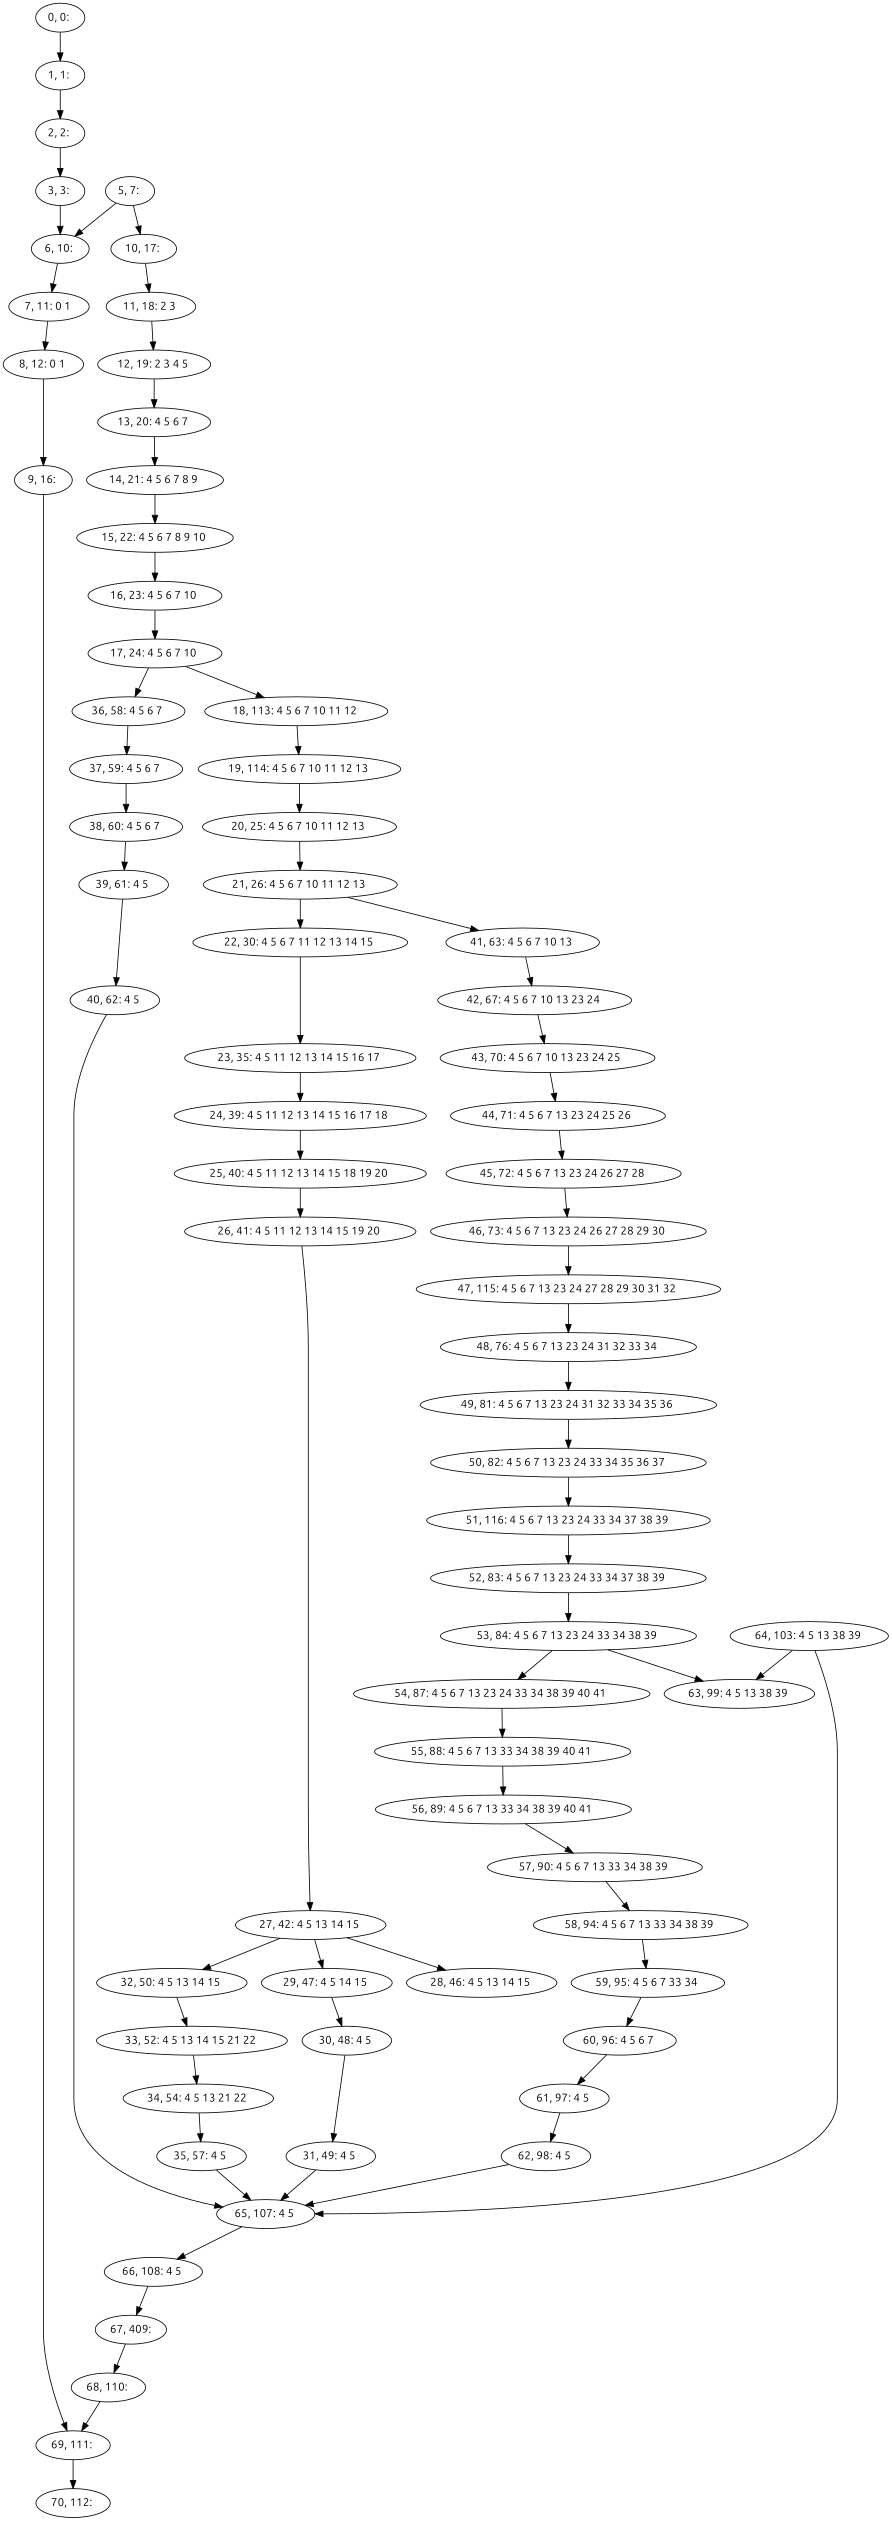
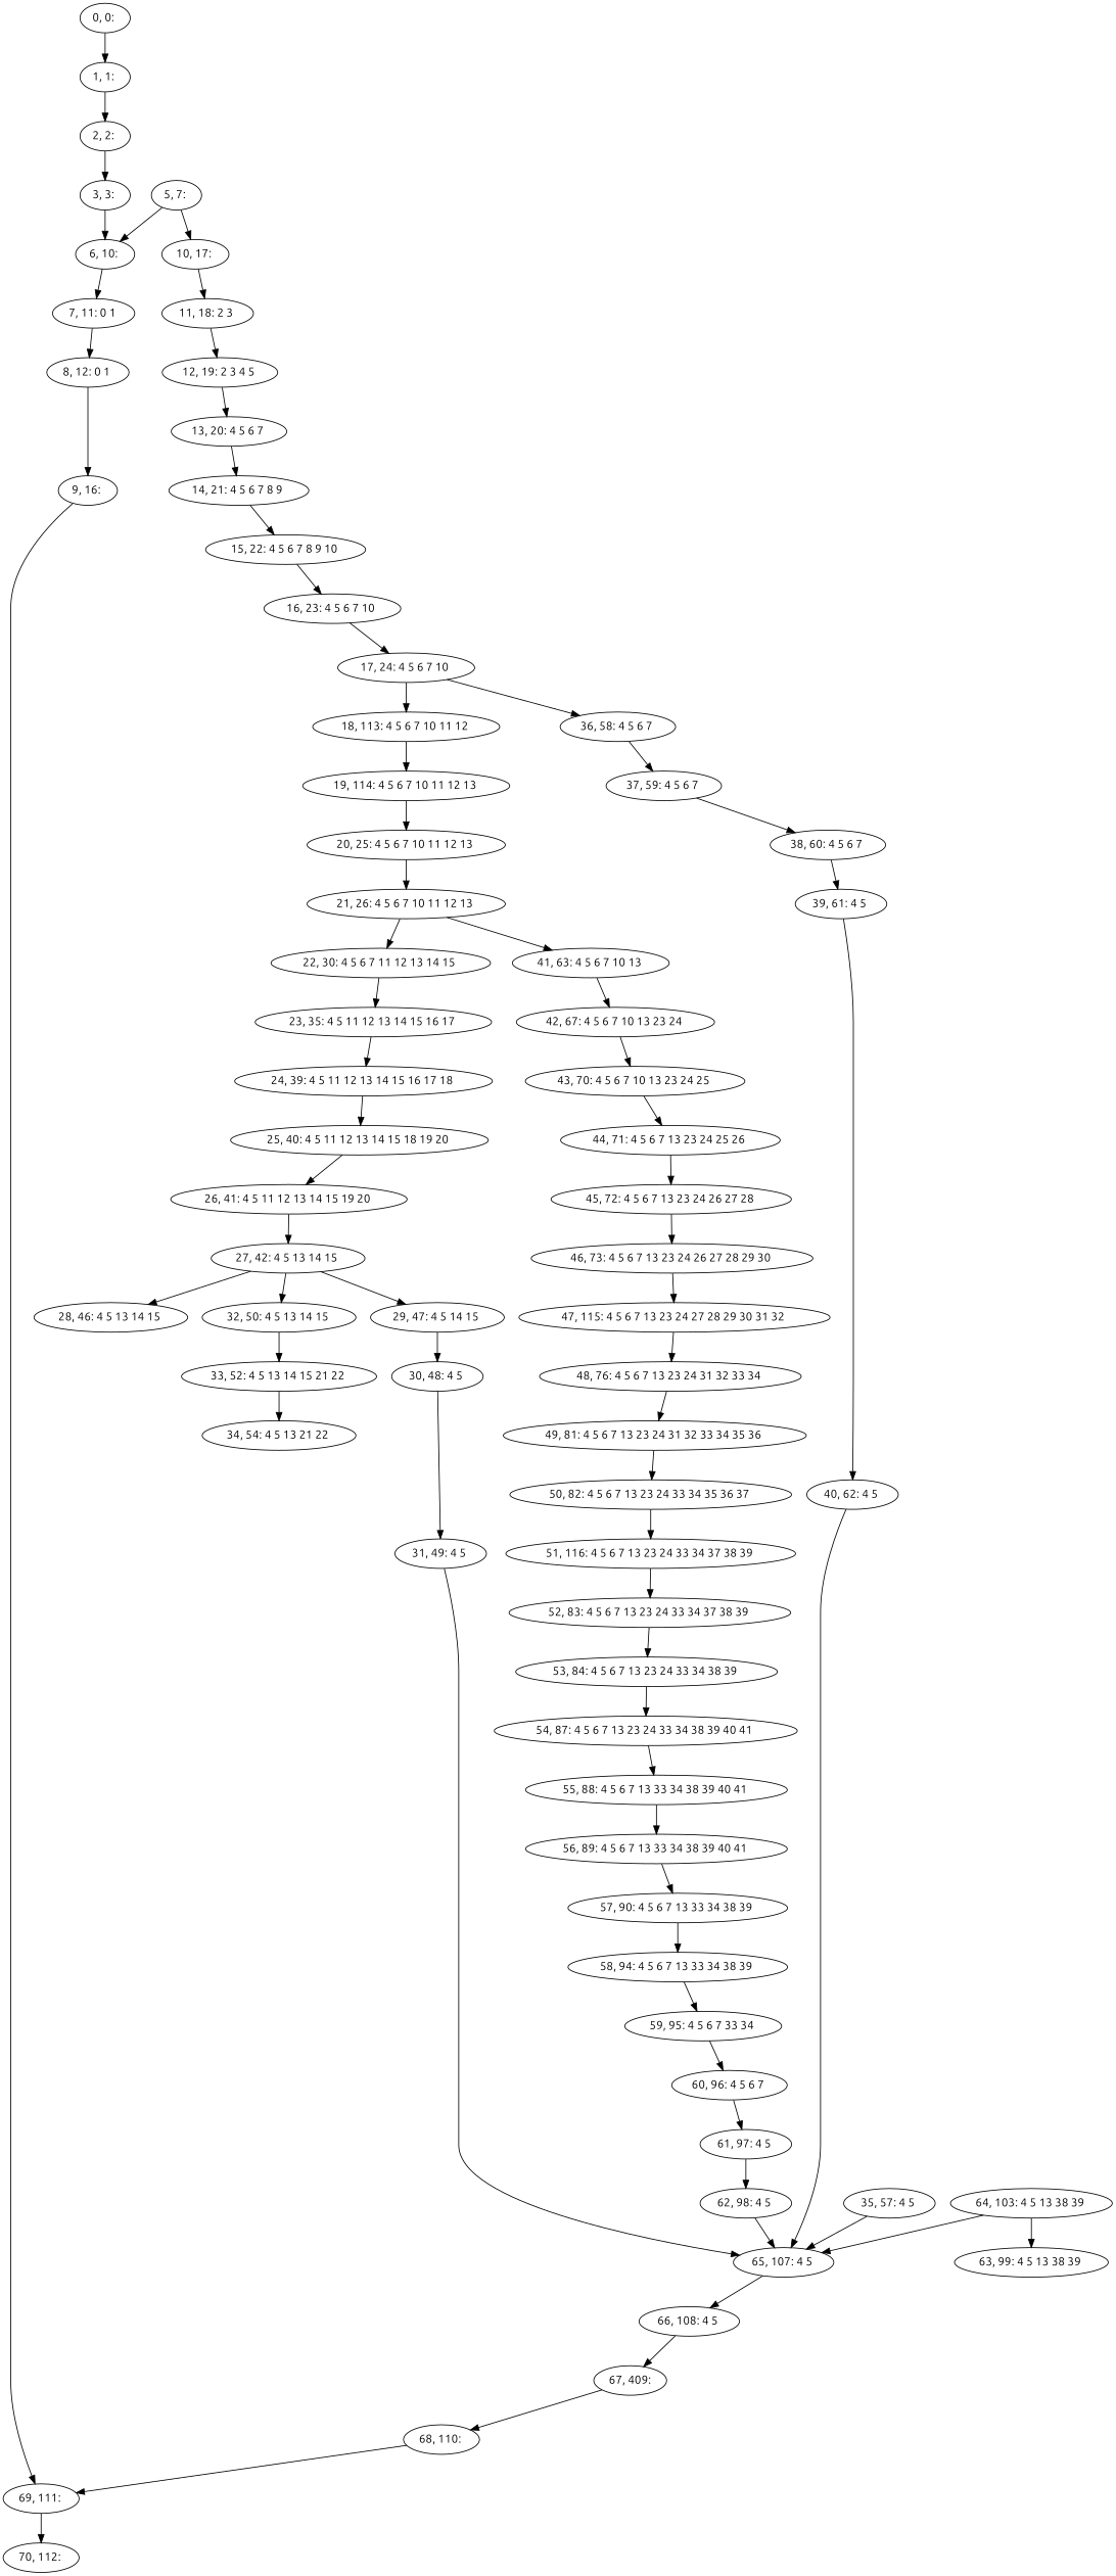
  digraph {
    fontname=Ubuntu
    node [fontname=Ubuntu]
    edge [fontname=Ubuntu]
    n1 [label="0, 0: "]
    n2 [label="1, 1: "]
    n3 [label="2, 2: "]
    n4 [label="3, 3: "]
    n5 [label="6, 10: "]
    n6 [label="7, 11: 0 1 "]
    n7 [label="5, 7: "]
    n8 [label="10, 17: "]
    n9 [label="11, 18: 2 3 "]
    n10 [label="8, 12: 0 1 "]
    n11 [label="9, 16: "]
    n12 [label="69, 111: "]
    n13 [label="70, 112: "]
    n14 [label="12, 19: 2 3 4 5 "]
    n15 [label="13, 20: 4 5 6 7 "]
    n16 [label="14, 21: 4 5 6 7 8 9 "]
    n17 [label="15, 22: 4 5 6 7 8 9 10 "]
    n18 [label="16, 23: 4 5 6 7 10 "]
    n19 [label="17, 24: 4 5 6 7 10 "]
    n20 [label="18, 113: 4 5 6 7 10 11 12 "]
    n21 [label="36, 58: 4 5 6 7 "]
    n22 [label="19, 114: 4 5 6 7 10 11 12 13 "]
    n23 [label="37, 59: 4 5 6 7 "]
    n24 [label="20, 25: 4 5 6 7 10 11 12 13 "]
    n25 [label="21, 26: 4 5 6 7 10 11 12 13 "]
    n26 [label="22, 30: 4 5 6 7 11 12 13 14 15 "]
    n27 [label="41, 63: 4 5 6 7 10 13 "]
    n28 [label="23, 35: 4 5 11 12 13 14 15 16 17 "]
    n29 [label="42, 67: 4 5 6 7 10 13 23 24 "]
    n30 [label="24, 39: 4 5 11 12 13 14 15 16 17 18 "]
    n31 [label="25, 40: 4 5 11 12 13 14 15 18 19 20 "]
    n32 [label="26, 41: 4 5 11 12 13 14 15 19 20 "]
    n33 [label="27, 42: 4 5 13 14 15 "]
    n34 [label="28, 46: 4 5 13 14 15 "]
    n35 [label="32, 50: 4 5 13 14 15 "]
    n36 [label="29, 47: 4 5 14 15 "]
    n37 [label="33, 52: 4 5 13 14 15 21 22 "]
    n38 [label="30, 48: 4 5 "]
    n39 [label="31, 49: 4 5 "]
    n40 [label="65, 107: 4 5 "]
    n41 [label="66, 108: 4 5 "]
    n42 [label="34, 54: 4 5 13 21 22 "]
    n43 [label="35, 57: 4 5 "]
    n44 [label="38, 60: 4 5 6 7 "]
    n45 [label="39, 61: 4 5 "]
    n46 [label="40, 62: 4 5 "]
    n47 [label="43, 70: 4 5 6 7 10 13 23 24 25 "]
    n48 [label="44, 71: 4 5 6 7 13 23 24 25 26 "]
    n49 [label="45, 72: 4 5 6 7 13 23 24 26 27 28 "]
    n50 [label="46, 73: 4 5 6 7 13 23 24 26 27 28 29 30 "]
    n51 [label="47, 115: 4 5 6 7 13 23 24 27 28 29 30 31 32 "]
    n52 [label="48, 76: 4 5 6 7 13 23 24 31 32 33 34 "]
    n53 [label="49, 81: 4 5 6 7 13 23 24 31 32 33 34 35 36 "]
    n54 [label="50, 82: 4 5 6 7 13 23 24 33 34 35 36 37 "]
    n55 [label="51, 116: 4 5 6 7 13 23 24 33 34 37 38 39 "]
    n56 [label="52, 83: 4 5 6 7 13 23 24 33 34 37 38 39 "]
    n57 [label="53, 84: 4 5 6 7 13 23 24 33 34 38 39 "]
    n58 [label="54, 87: 4 5 6 7 13 23 24 33 34 38 39 40 41 "]
    n59 [label="63, 99: 4 5 13 38 39 "]
    n60 [label="55, 88: 4 5 6 7 13 33 34 38 39 40 41 "]
    n61 [label="56, 89: 4 5 6 7 13 33 34 38 39 40 41 "]
    n62 [label="57, 90: 4 5 6 7 13 33 34 38 39 "]
    n63 [label="58, 94: 4 5 6 7 13 33 34 38 39 "]
    n64 [label="59, 95: 4 5 6 7 33 34 "]
    n65 [label="60, 96: 4 5 6 7 "]
    n66 [label="61, 97: 4 5 "]
    n67 [label="62, 98: 4 5 "]
    n68 [label="64, 103: 4 5 13 38 39 "]
    n69 [label="67, 409:"]
    n70 [label="68, 110: "]
    n1 -> n2
    n2 -> n3
    n3 -> n4
    n4 -> n5
    n5 -> n6
    n6 -> n10
    n7 -> n5
    n7 -> n8
    n8 -> n9
    n9 -> n14
    n10 -> n11
    n11 -> n12
    n12 -> n13
    n14 -> n15
    n15 -> n16
    n16 -> n17
    n17 -> n18
    n18 -> n19
    n19 -> n20
    n19 -> n21
    n20 -> n22
    n21 -> n23
    n22 -> n24
    n23 -> n44
    n24 -> n25
    n25 -> n26
    n25 -> n27
    n26 -> n28
    n27 -> n29
    n28 -> n30
    n29 -> n47
    n30 -> n31
    n31 -> n32
    n32 -> n33
    n33 -> n34
    n33 -> n35
    n33 -> n36
    n35 -> n37
    n36 -> n38
    n37 -> n42
    n38 -> n39
    n39 -> n40
    n40 -> n41
    n41 -> n69
-   n42 -> n43
    n43 -> n40
    n44 -> n45
    n45 -> n46
    n46 -> n40
    n47 -> n48
    n48 -> n49
    n49 -> n50
    n50 -> n51
    n51 -> n52
    n52 -> n53
    n53 -> n54
    n54 -> n55
    n55 -> n56
    n56 -> n57
    n57 -> n58
-   n57 -> n59
    n58 -> n60
    n60 -> n61
    n61 -> n62
    n62 -> n63
    n63 -> n64
    n64 -> n65
    n65 -> n66
    n66 -> n67
    n67 -> n40
    n68 -> n40
    n68 -> n59
    n69 -> n70
    n70 -> n12
  }
